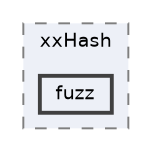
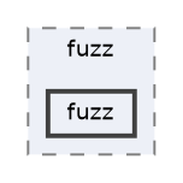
  digraph {
    compound=true
    n1 [color=grey25 fillcolor="#edf0f7" fontname=Helvetica fontsize=10 height=0.2 label=fuzz shape=box style="filled,bold" width=0.4]
    subgraph cluster_1 {
      bgcolor="#edf0f7"
      fontname=Helvetica
      fontsize=10
-     label=xxHash
+     label=fuzz
      pencolor=grey50
      style="filled,dashed"
      n1
    }
  }
